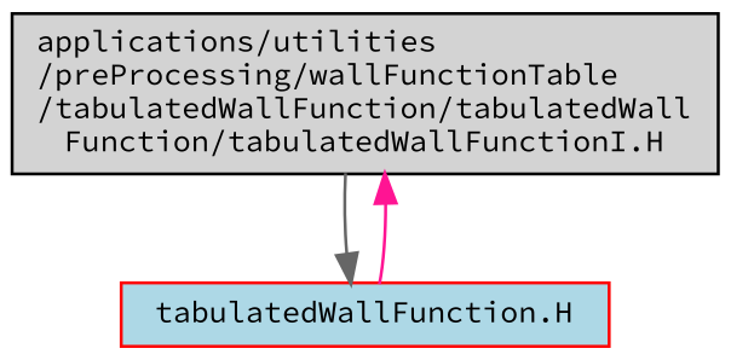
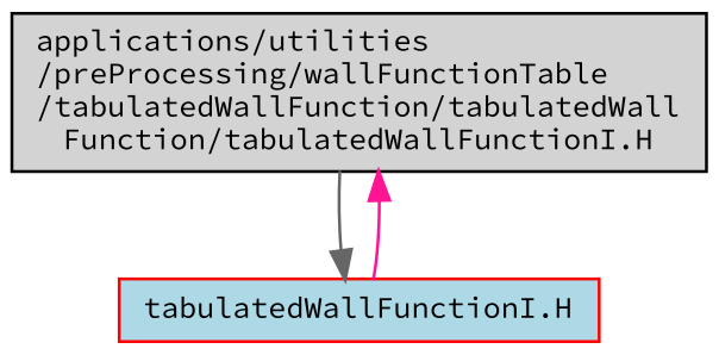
  digraph {
    fontname="Source Code Pro"
    node [fontname="Source Code Pro" fontsize=10 shape=record style=filled]
    edge [fontname="Source Code Pro" fontsize=10 labelfontname=Helvetica labelfontsize=10 style=solid]
    n1 [color=black fillcolor=lightgrey fontcolor=black height=0.2 label="applications/utilities\l/preProcessing/wallFunctionTable\l/tabulatedWallFunction/tabulatedWall\lFunction/tabulatedWallFunctionI.H" width=0.4]
-   n2 [color=red height=0.2 label="tabulatedWallFunction.H" width=0.4 fillcolor=lightblue]
+   n2 [color=red height=0.2 label="tabulatedWallFunctionI.H" width=0.4 fillcolor=lightblue]
    n1 -> n2 [color=gray40]
    n2 -> n1 [color=deeppink]
  }
